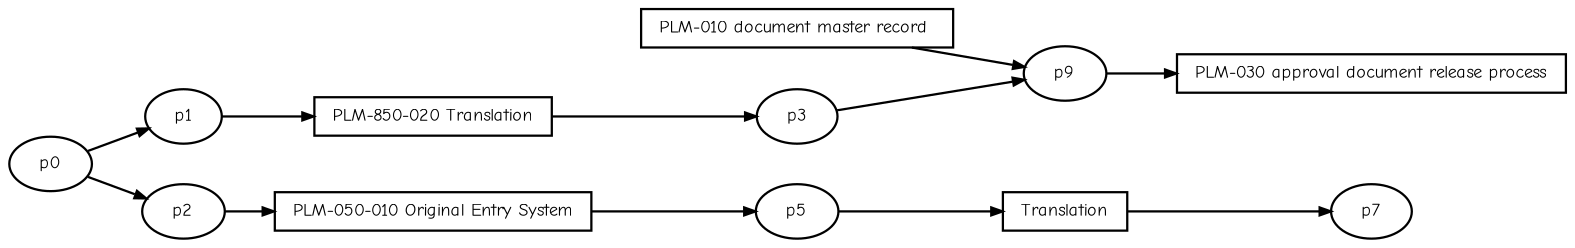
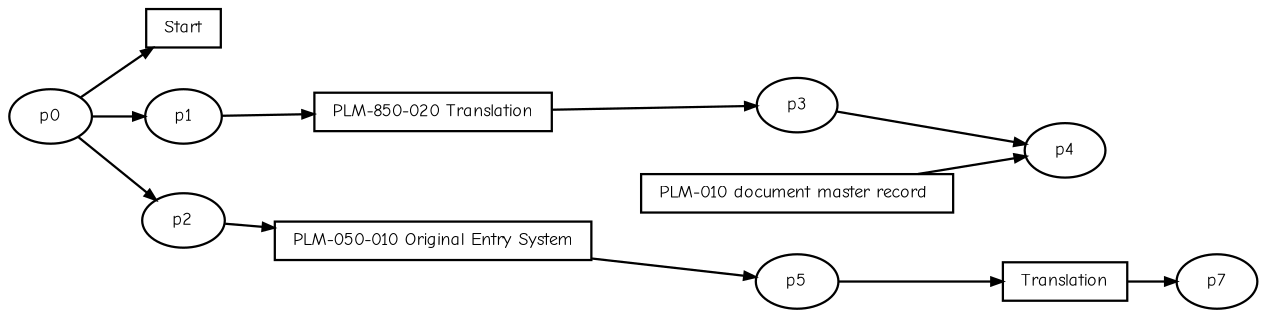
  digraph {
    fontname="Comic Neue"
    fontsize=8
    rankdir=LR
    ranksep=.3
    remincross=true
    node [fontname="Comic Neue" fontsize=8 shape=oval]
    edge [arrowsize=0.5 fontname="Comic Neue"]
+   n1 [height=.2 label=Start shape=box width=.2]
    n2 [height=.2 label=p1 width=.2]
    n3 [height=.2 label="PLM-850-020 Translation" shape=box width=.2]
    n4 [height=.2 label=p2 width=.2]
    n5 [height=.2 label="PLM-050-010 Original Entry System" shape=box width=.2]
    n6 [height=.2 label=p3 width=.2]
-   n7 [height=.2 label=p9 width=.2]
+   n7 [height=.2 label=p4 width=.2]
    n8 [height=.2 label=p5 width=.2]
    n9 [height=.2 label=Translation shape=box width=.2]
    n10 [height=.2 label="PLM-010 document master record " shape=box width=.2]
-   n11 [height=.2 label="PLM-030 approval document release process" shape=box width=.2]
    n12 [height=.2 label=p7 width=.2]
    n13 [height=.2 label=p0 width=.2]
    n2 -> n3
    n3 -> n6
    n4 -> n5
    n5 -> n8
    n6 -> n7
-   n7 -> n11
    n8 -> n9
    n9 -> n12
    n10 -> n7
+   n13 -> n1
    n13 -> n2
    n13 -> n4
  }
